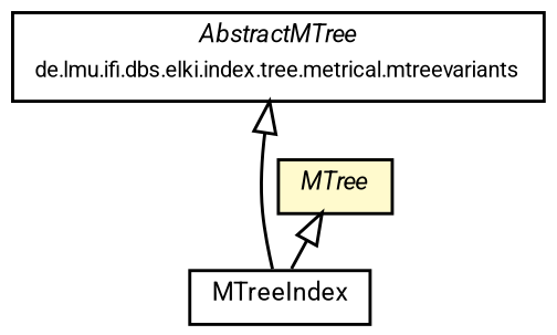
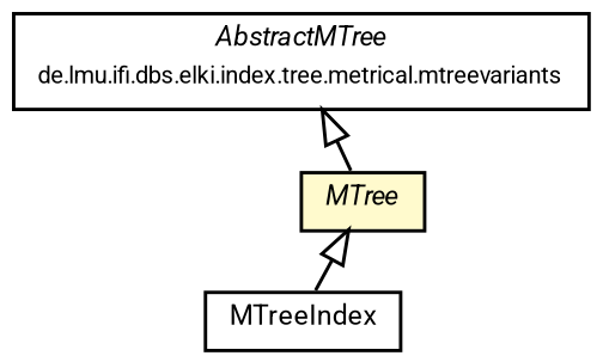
  digraph {
    nodesep=0.15
    rankdir=TB
    ranksep=0.25
    node [fontcolor=black fontname=Roboto fontsize=8 margin=0 shape=plaintext]
    edge [arrowtail=empty color=black dir=back fontname=Roboto fontsize=7 labelfontname=Roboto labelfontsize=7 weight=10]
    n1 [height=0 label=<<table title="de.lmu.ifi.dbs.elki.index.tree.metrical.mtreevariants.mtree.MTreeIndex" border="0" cellborder="1" cellspacing="0" cellpadding="2" href="MTreeIndex.html" target="_parent"> 		<tr><td><table border="0" cellspacing="0" cellpadding="1"> 		<tr><td align="center" balign="center"> <font face="Roboto">MTreeIndex</font> </td></tr> 		</table></td></tr> 		</table>> width=0]
    n2 [height=0 label=<<table title="de.lmu.ifi.dbs.elki.index.tree.metrical.mtreevariants.mtree.MTree" border="0" cellborder="1" cellspacing="0" cellpadding="2" bgcolor="lemonChiffon" href="MTree.html" target="_parent"> 		<tr><td><table border="0" cellspacing="0" cellpadding="1"> 		<tr><td align="center" balign="center"> <font face="Roboto"><i>MTree</i></font> </td></tr> 		</table></td></tr> 		</table>> width=0]
    n3 [height=0 label=<<table title="de.lmu.ifi.dbs.elki.index.tree.metrical.mtreevariants.AbstractMTree" border="0" cellborder="1" cellspacing="0" cellpadding="2" href="../AbstractMTree.html" target="_parent"> 		<tr><td><table border="0" cellspacing="0" cellpadding="1"> 		<tr><td align="center" balign="center"> <font face="Roboto"><i>AbstractMTree</i></font> </td></tr> 		<tr><td align="center" balign="center"> <font face="Roboto" point-size="7.0">de.lmu.ifi.dbs.elki.index.tree.metrical.mtreevariants</font> </td></tr> 		</table></td></tr> 		</table>> width=0]
    n2 -> n1
-   n3 -> n1
+   n3 -> n2
  }
